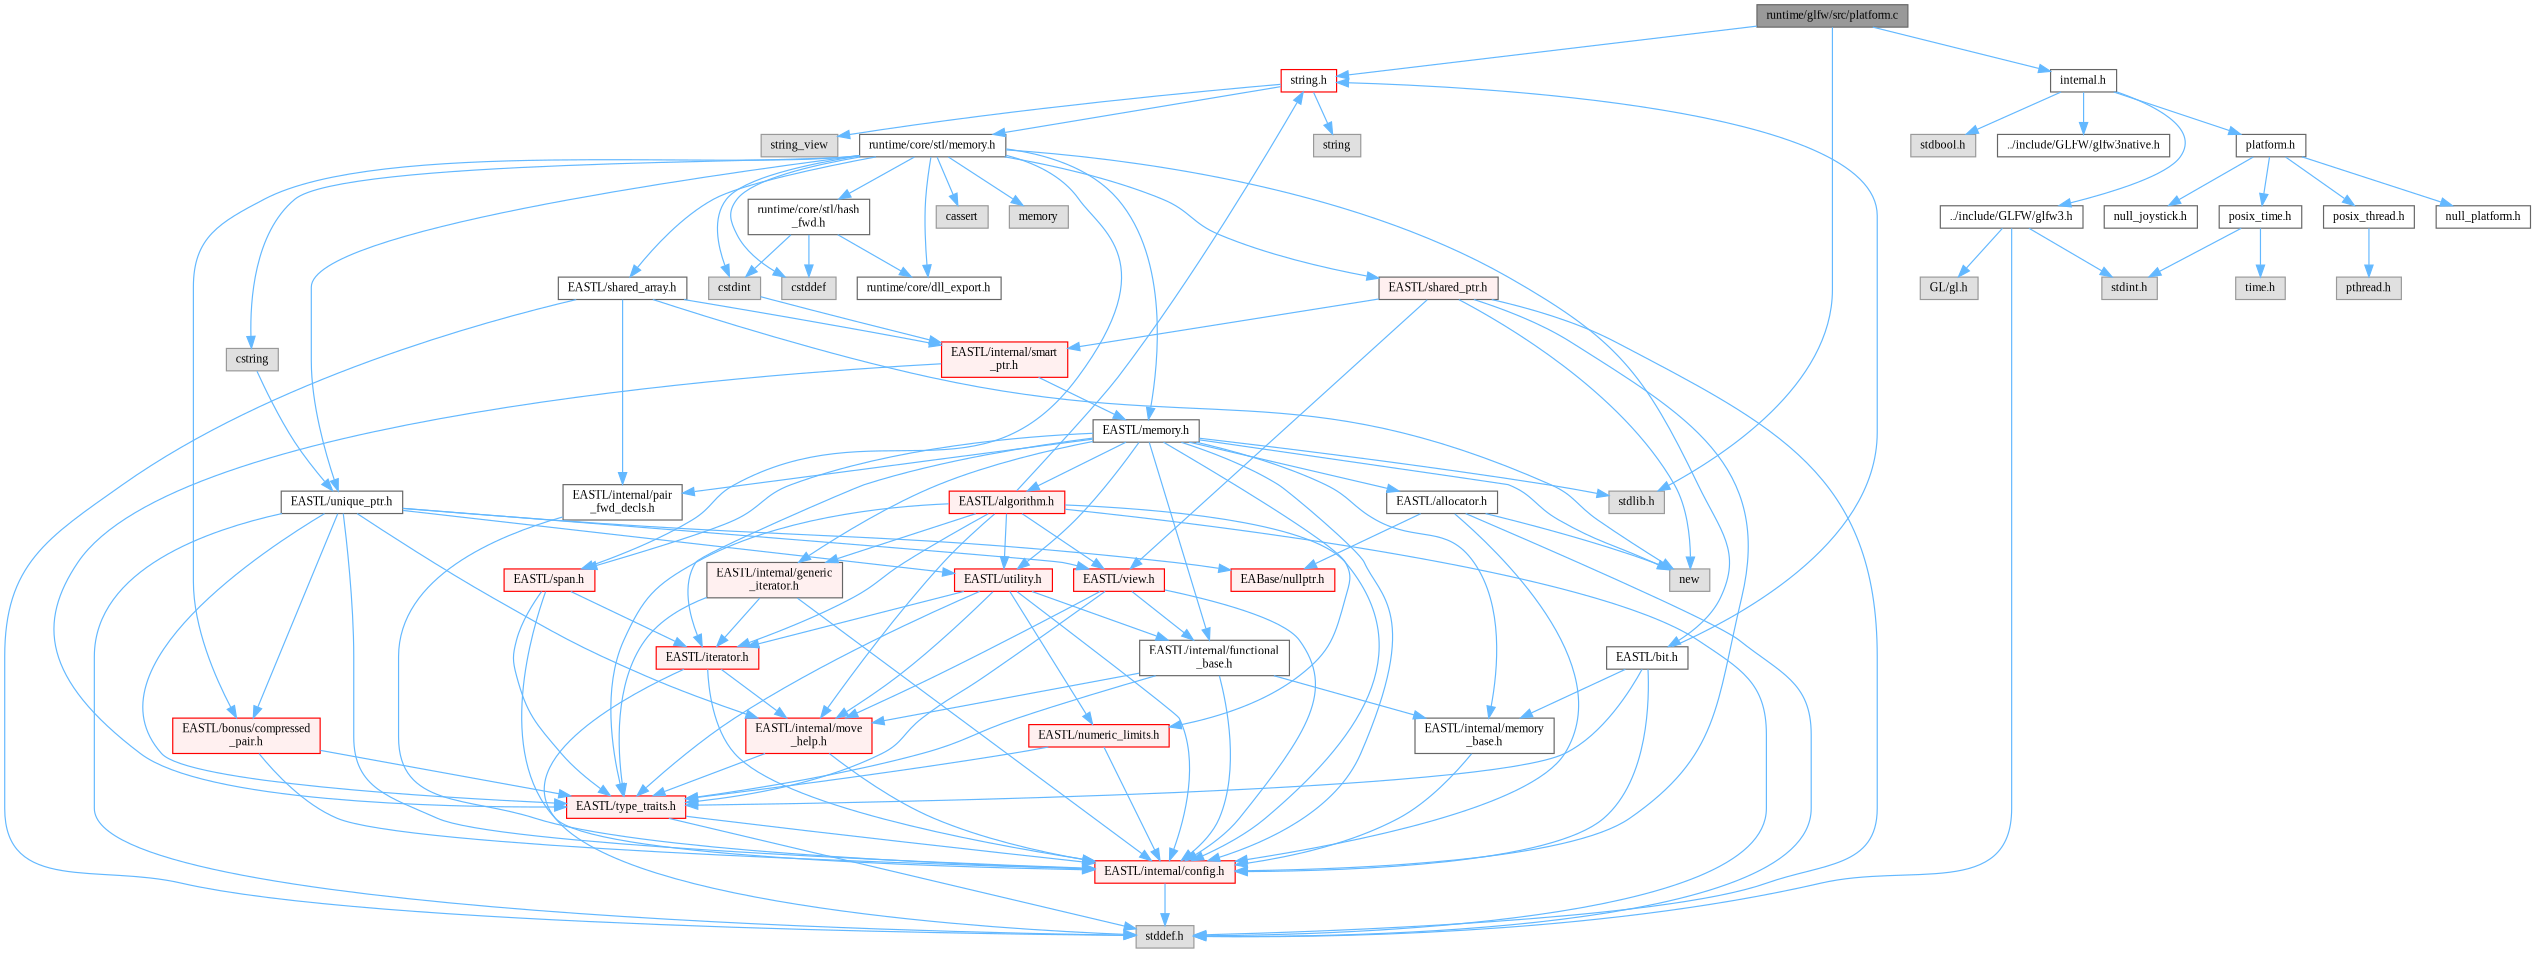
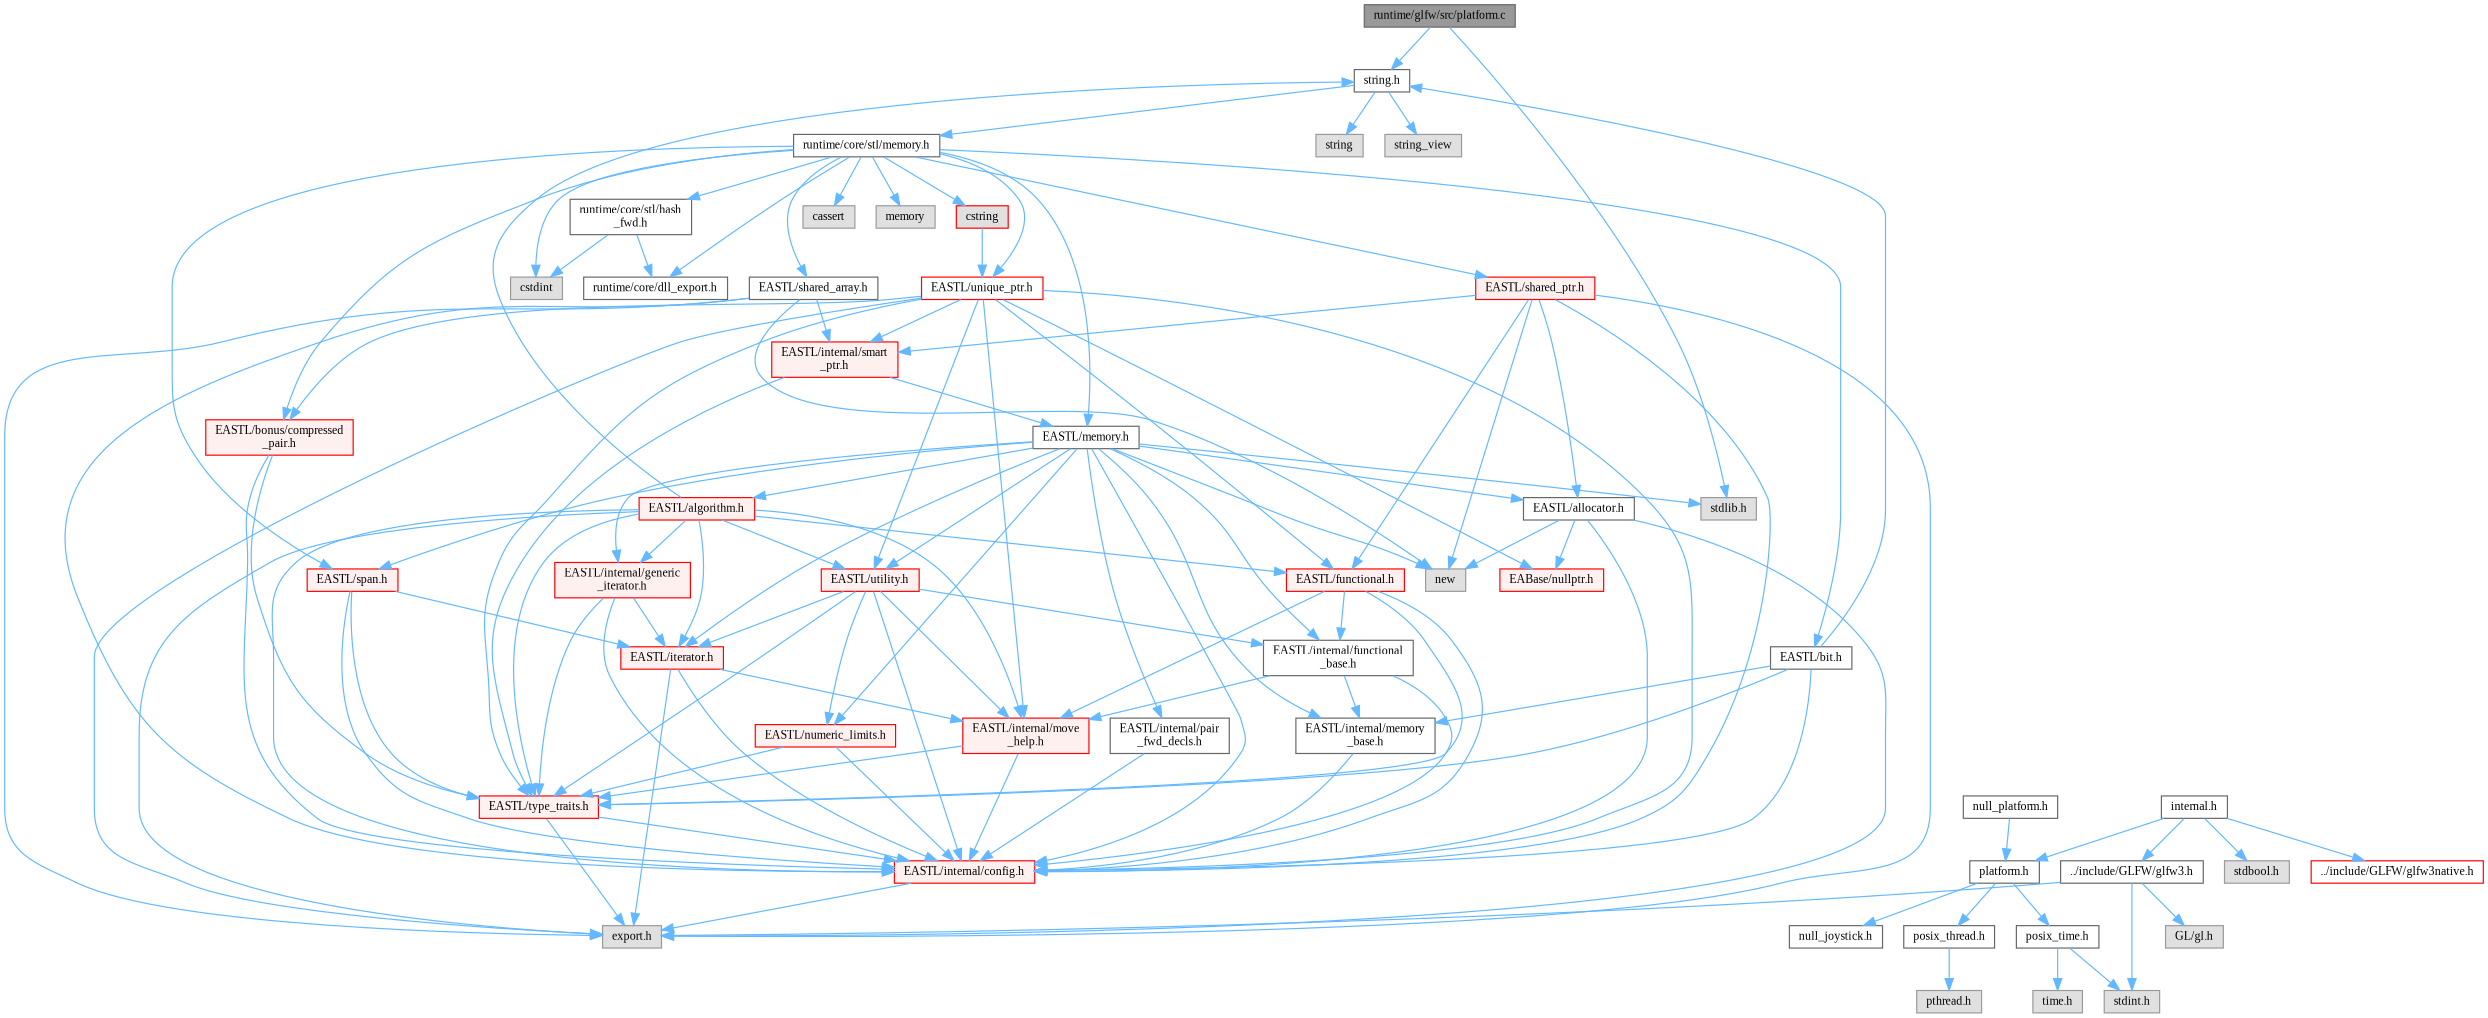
  digraph {
    fontname="Liberation Serif"
    node [color=grey40 fillcolor=white fontname="Liberation Serif" fontsize=10 shape=box style=filled]
    edge [color=steelblue1 fontname="Liberation Serif" fontsize=10 labelfontname=Helvetica labelfontsize=10 style=solid]
    n1 [color=gray40 fillcolor=grey60 fontcolor=black height=0.2 label="runtime/glfw/src/platform.c" width=0.4]
    n2 [height=0.2 label="internal.h" width=0.4]
-   n3 [color=red height=0.2 label="string.h" width=0.4]
+   n3 [height=0.2 label="string.h" width=0.4]
    n4 [color=grey60 fillcolor="#E0E0E0" height=0.2 label="stdlib.h" width=0.4]
    n5 [height=0.2 label="../include/GLFW/glfw3.h" width=0.4]
    n6 [color=grey60 fillcolor="#E0E0E0" height=0.2 label="stdbool.h" width=0.4]
    n7 [height=0.2 label="platform.h" width=0.4]
-   n8 [height=0.2 label="../include/GLFW/glfw3native.h" width=0.4]
+   n8 [color=red height=0.2 label="../include/GLFW/glfw3native.h" width=0.4]
    n9 [color=grey60 fillcolor="#E0E0E0" height=0.2 label=string width=0.4]
    n10 [color=grey60 fillcolor="#E0E0E0" height=0.2 label=string_view width=0.4]
    n11 [height=0.2 label="runtime/core/stl/memory.h" width=0.4]
-   n12 [color=grey60 fillcolor="#E0E0E0" height=0.2 label="stddef.h" width=0.4]
+   n12 [color=grey60 fillcolor="#E0E0E0" height=0.2 label="export.h" width=0.4]
    n13 [color=grey60 fillcolor="#E0E0E0" height=0.2 label="stdint.h" width=0.4]
    n14 [color=grey60 fillcolor="#E0E0E0" height=0.2 label="GL/gl.h" width=0.4]
    n15 [height=0.2 label="null_platform.h" width=0.4]
    n16 [height=0.2 label="null_joystick.h" width=0.4]
    n17 [height=0.2 label="posix_thread.h" width=0.4]
    n18 [height=0.2 label="posix_time.h" width=0.4]
    n19 [color=grey60 fillcolor="#E0E0E0" height=0.2 label="pthread.h" width=0.4]
    n20 [color=grey60 fillcolor="#E0E0E0" height=0.2 label="time.h" width=0.4]
-   n21 [color=grey60 fillcolor="#E0E0E0" height=0.2 label=cstddef width=0.4]
    n22 [color=grey60 fillcolor="#E0E0E0" height=0.2 label=cstdint width=0.4]
    n23 [color=grey60 fillcolor="#E0E0E0" height=0.2 label=cassert width=0.4]
    n24 [color=grey60 fillcolor="#E0E0E0" height=0.2 label=memory width=0.4]
-   n25 [color=grey60 fillcolor="#E0E0E0" height=0.2 label=cstring width=0.4]
+   n25 [color=red fillcolor="#E0E0E0" height=0.2 label=cstring width=0.4]
    n26 [height=0.2 label="EASTL/bit.h" width=0.4]
    n27 [height=0.2 label="EASTL/memory.h" width=0.4]
    n28 [height=0.2 label="EASTL/shared_array.h" width=0.4]
-   n29 [height=0.2 label="EASTL/unique_ptr.h" width=0.4]
+   n29 [color=red height=0.2 label="EASTL/unique_ptr.h" width=0.4]
    n30 [color=red fillcolor="#FFF0F0" height=0.2 label="EASTL/bonus/compressed\l_pair.h" width=0.4]
-   n31 [fillcolor="#FFF0F0" height=0.2 label="EASTL/shared_ptr.h" width=0.4]
+   n31 [color=red fillcolor="#FFF0F0" height=0.2 label="EASTL/shared_ptr.h" width=0.4]
    n32 [color=red fillcolor="#FFF0F0" height=0.2 label="EASTL/span.h" width=0.4]
    n33 [height=0.2 label="runtime/core/dll_export.h" width=0.4]
    n34 [height=0.2 label="runtime/core/stl/hash\l_fwd.h" width=0.4]
    n35 [color=red fillcolor="#FFF0F0" height=0.2 label="EASTL/internal/config.h" width=0.4]
    n36 [height=0.2 label="EASTL/internal/memory\l_base.h" width=0.4]
    n37 [color=red fillcolor="#FFF0F0" height=0.2 label="EASTL/type_traits.h" width=0.4]
-   n38 [fillcolor="#FFF0F0" height=0.2 label="EASTL/internal/generic\l_iterator.h" width=0.4]
+   n38 [color=red fillcolor="#FFF0F0" height=0.2 label="EASTL/internal/generic\l_iterator.h" width=0.4]
    n39 [color=red fillcolor="#FFF0F0" height=0.2 label="EASTL/iterator.h" width=0.4]
    n40 [height=0.2 label="EASTL/internal/pair\l_fwd_decls.h" width=0.4]
    n41 [height=0.2 label="EASTL/internal/functional\l_base.h" width=0.4]
    n42 [color=red fillcolor="#FFF0F0" height=0.2 label="EASTL/algorithm.h" width=0.4]
    n43 [color=red fillcolor="#FFF0F0" height=0.2 label="EASTL/utility.h" width=0.4]
    n44 [color=red fillcolor="#FFF0F0" height=0.2 label="EASTL/numeric_limits.h" width=0.4]
    n45 [height=0.2 label="EASTL/allocator.h" width=0.4]
    n46 [color=grey60 fillcolor="#E0E0E0" height=0.2 label=new width=0.4]
    n47 [color=red fillcolor="#FFF0F0" height=0.2 label="EASTL/internal/smart\l_ptr.h" width=0.4]
    n48 [color=red fillcolor="#FFF0F0" height=0.2 label="EASTL/internal/move\l_help.h" width=0.4]
-   n49 [color=red fillcolor="#FFF0F0" height=0.2 label="EASTL/view.h" width=0.4]
+   n49 [color=red fillcolor="#FFF0F0" height=0.2 label="EASTL/functional.h" width=0.4]
    n50 [color=red fillcolor="#FFF0F0" height=0.2 label="EABase/nullptr.h" width=0.4]
-   n1 -> n2
    n1 -> n3
    n1 -> n4
    n2 -> n5
    n2 -> n6
    n2 -> n7
    n2 -> n8
    n3 -> n9
    n3 -> n10
    n3 -> n11
    n5 -> n12
    n5 -> n13
    n5 -> n14
-   n7 -> n15
+   n15 -> n7
    n7 -> n16
    n7 -> n17
    n7 -> n18
-   n11 -> n21
    n11 -> n22
    n11 -> n23
    n11 -> n24
    n11 -> n25
    n11 -> n26
    n11 -> n27
    n11 -> n28
    n11 -> n29
    n11 -> n30
    n11 -> n31
    n11 -> n32
    n11 -> n33
    n11 -> n34
    n17 -> n19
    n18 -> n13
    n18 -> n20
    n25 -> n29
    n26 -> n3
    n26 -> n35
    n26 -> n36
    n26 -> n37
    n27 -> n4
    n27 -> n32
    n27 -> n35
    n27 -> n36
    n27 -> n38
    n27 -> n39
    n27 -> n40
    n27 -> n41
    n27 -> n42
    n27 -> n43
    n27 -> n44
    n27 -> n45
    n27 -> n46
    n28 -> n12
-   n28 -> n40
+   n28 -> n35
    n28 -> n46
    n28 -> n47
    n29 -> n12
    n29 -> n30
    n29 -> n35
    n29 -> n37
    n29 -> n43
-   n22 -> n47
+   n29 -> n47
    n29 -> n48
    n29 -> n49
    n29 -> n50
    n30 -> n35
    n30 -> n37
    n31 -> n12
    n31 -> n35
+   n31 -> n45
    n31 -> n46
    n31 -> n47
    n31 -> n49
    n32 -> n35
    n32 -> n37
    n32 -> n39
-   n34 -> n21
    n34 -> n22
    n34 -> n33
    n35 -> n12
    n36 -> n35
    n37 -> n12
    n37 -> n35
    n38 -> n35
    n38 -> n37
    n38 -> n39
    n39 -> n12
    n39 -> n35
    n39 -> n48
    n40 -> n35
    n41 -> n35
    n41 -> n36
-   n41 -> n37
    n41 -> n48
    n42 -> n3
    n42 -> n12
    n42 -> n35
    n42 -> n37
    n42 -> n38
    n42 -> n39
    n42 -> n43
    n42 -> n48
    n42 -> n49
    n43 -> n35
    n43 -> n37
    n43 -> n39
    n43 -> n41
    n43 -> n44
    n43 -> n48
    n44 -> n35
    n44 -> n37
    n45 -> n12
    n45 -> n35
    n45 -> n46
    n45 -> n50
    n47 -> n27
    n47 -> n37
    n48 -> n35
    n48 -> n37
    n49 -> n35
    n49 -> n37
    n49 -> n41
    n49 -> n48
  }
